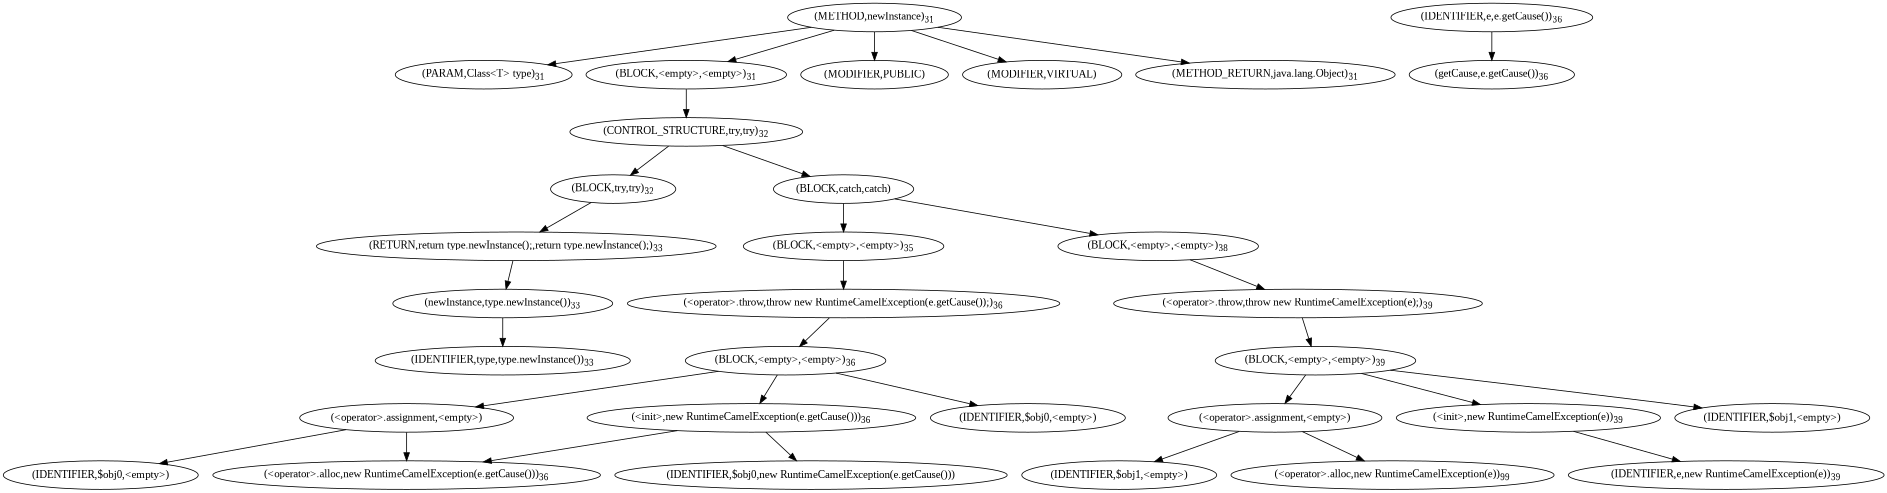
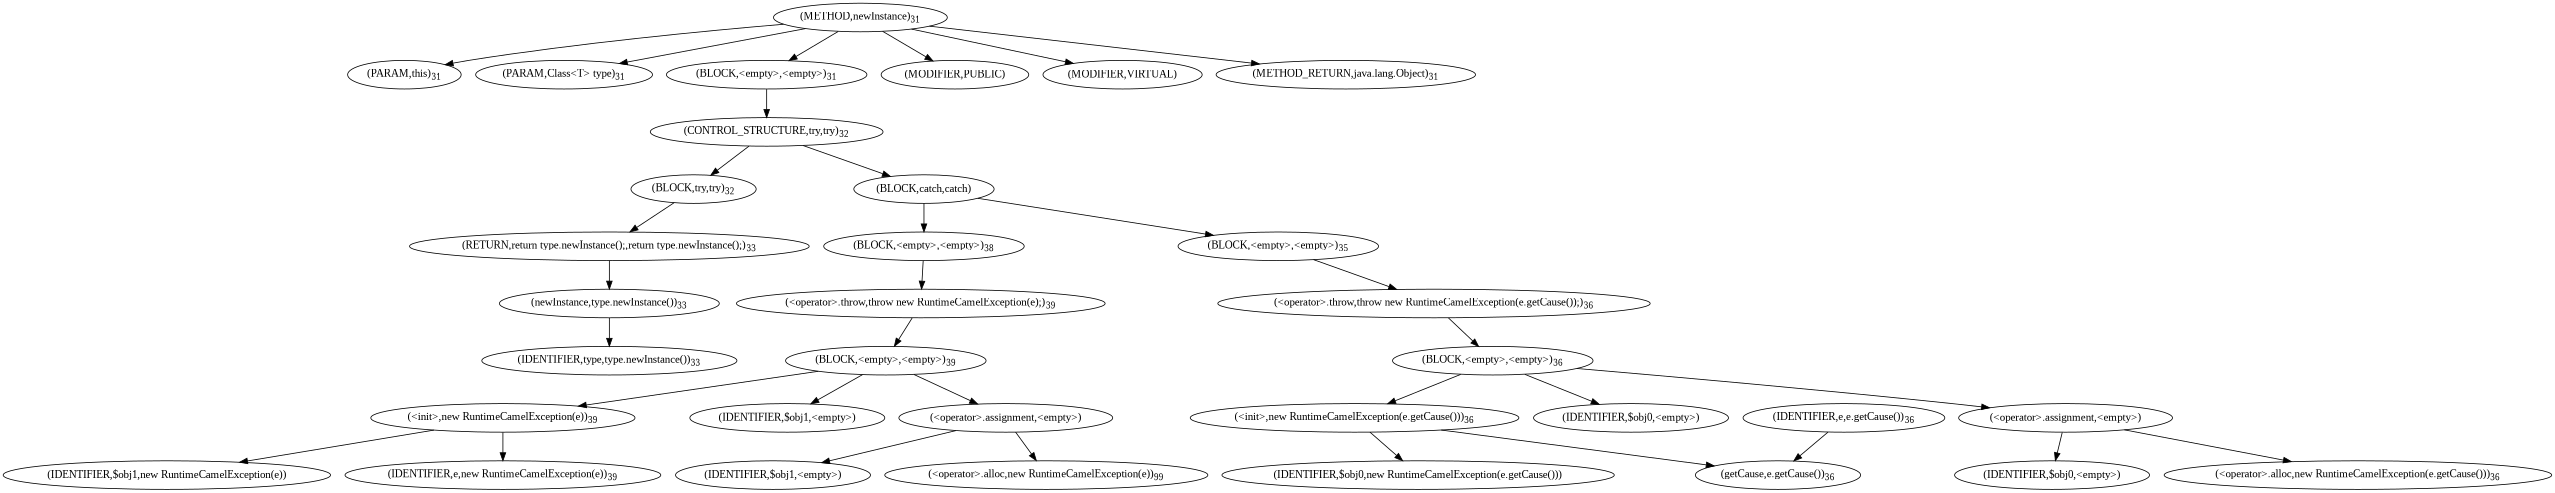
  digraph {
    fontname="Liberation Serif"
    node [fontname="Liberation Serif"]
    edge [fontname="Liberation Serif"]
    n1 [label=<(METHOD,newInstance)<SUB>31</SUB>>]
+   n2 [label=<(PARAM,this)<SUB>31</SUB>>]
    n3 [label=<(PARAM,Class&lt;T&gt; type)<SUB>31</SUB>>]
    n4 [label=<(BLOCK,&lt;empty&gt;,&lt;empty&gt;)<SUB>31</SUB>>]
    n5 [label=<(MODIFIER,PUBLIC)>]
    n6 [label=<(MODIFIER,VIRTUAL)>]
    n7 [label=<(METHOD_RETURN,java.lang.Object)<SUB>31</SUB>>]
    n8 [label=<(CONTROL_STRUCTURE,try,try)<SUB>32</SUB>>]
    n9 [label=<(BLOCK,try,try)<SUB>32</SUB>>]
    n10 [label=<(BLOCK,catch,catch)>]
    n11 [label=<(RETURN,return type.newInstance();,return type.newInstance();)<SUB>33</SUB>>]
    n12 [label=<(BLOCK,&lt;empty&gt;,&lt;empty&gt;)<SUB>35</SUB>>]
    n13 [label=<(BLOCK,&lt;empty&gt;,&lt;empty&gt;)<SUB>38</SUB>>]
    n14 [label=<(newInstance,type.newInstance())<SUB>33</SUB>>]
    n15 [label=<(IDENTIFIER,type,type.newInstance())<SUB>33</SUB>>]
    n16 [label=<(&lt;operator&gt;.throw,throw new RuntimeCamelException(e.getCause());)<SUB>36</SUB>>]
    n17 [label=<(&lt;operator&gt;.throw,throw new RuntimeCamelException(e);)<SUB>39</SUB>>]
    n18 [label=<(BLOCK,&lt;empty&gt;,&lt;empty&gt;)<SUB>36</SUB>>]
    n19 [label=<(&lt;operator&gt;.assignment,&lt;empty&gt;)>]
    n20 [label=<(&lt;init&gt;,new RuntimeCamelException(e.getCause()))<SUB>36</SUB>>]
    n21 [label=<(IDENTIFIER,$obj0,&lt;empty&gt;)>]
    n22 [label=<(IDENTIFIER,$obj0,&lt;empty&gt;)>]
    n23 [label=<(&lt;operator&gt;.alloc,new RuntimeCamelException(e.getCause()))<SUB>36</SUB>>]
    n24 [label=<(IDENTIFIER,$obj0,new RuntimeCamelException(e.getCause()))>]
    n25 [label=<(getCause,e.getCause())<SUB>36</SUB>>]
    n26 [label=<(IDENTIFIER,e,e.getCause())<SUB>36</SUB>>]
    n27 [label=<(BLOCK,&lt;empty&gt;,&lt;empty&gt;)<SUB>39</SUB>>]
    n28 [label=<(&lt;operator&gt;.assignment,&lt;empty&gt;)>]
    n29 [label=<(&lt;init&gt;,new RuntimeCamelException(e))<SUB>39</SUB>>]
    n30 [label=<(IDENTIFIER,$obj1,&lt;empty&gt;)>]
    n31 [label=<(IDENTIFIER,$obj1,&lt;empty&gt;)>]
    n32 [label=<(&lt;operator&gt;.alloc,new RuntimeCamelException(e))<SUB>99</SUB>>]
+   n33 [label=<(IDENTIFIER,$obj1,new RuntimeCamelException(e))>]
    n34 [label=<(IDENTIFIER,e,new RuntimeCamelException(e))<SUB>39</SUB>>]
+   n1 -> n2
    n1 -> n3
    n1 -> n4
    n1 -> n5
    n1 -> n6
    n1 -> n7
    n4 -> n8
    n8 -> n9
    n8 -> n10
    n9 -> n11
    n10 -> n12
    n10 -> n13
    n11 -> n14
    n12 -> n16
    n13 -> n17
    n14 -> n15
    n16 -> n18
    n17 -> n27
    n18 -> n19
    n18 -> n20
    n18 -> n21
    n19 -> n22
    n19 -> n23
    n20 -> n24
-   n20 -> n23
+   n20 -> n25
    n26 -> n25
    n27 -> n28
    n27 -> n29
    n27 -> n30
    n28 -> n31
    n28 -> n32
+   n29 -> n33
    n29 -> n34
  }
